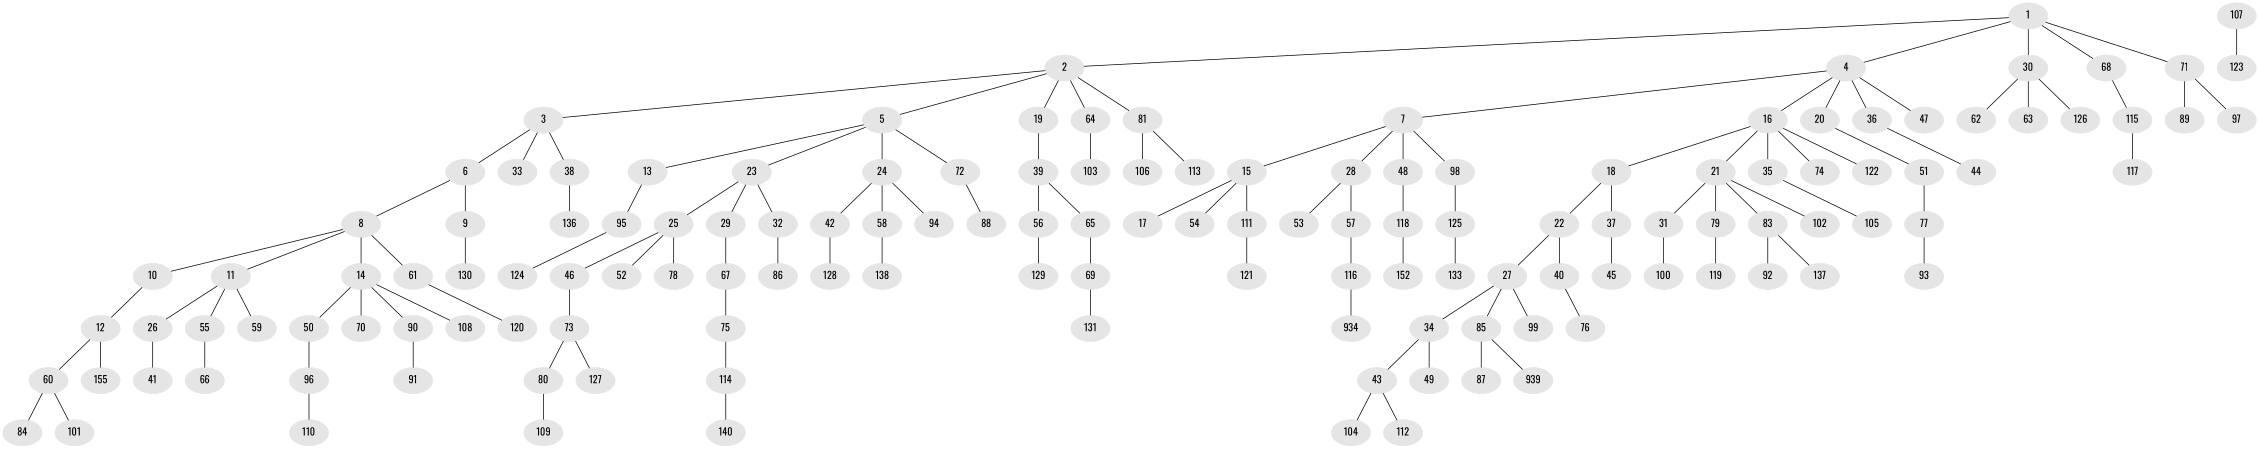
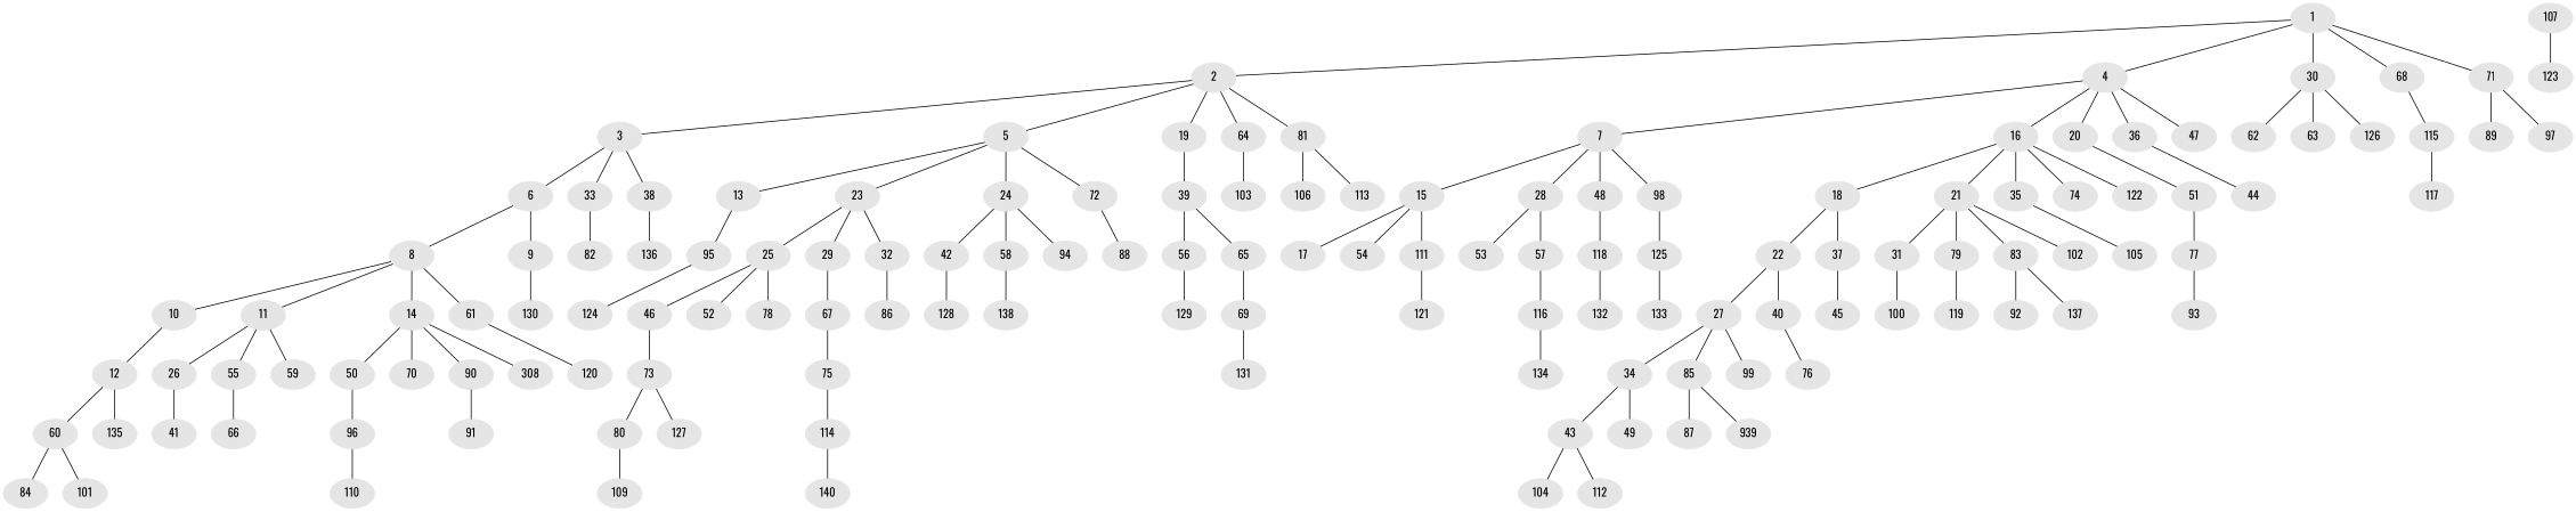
  graph {
    fontname=Oswald
    node [color=gray90 fontname=Oswald style=filled]
    edge [fontname=Oswald]
    1
    2
    4
    30
    68
    71
    3
    5
    19
    64
    81
    7
    16
    20
    36
    47
    62
    63
    126
    115
    89
    97
    6
    33
    38
    13
    23
    24
    72
    39
    103
    106
    113
    8
    9
+   82
    136
    15
    28
    48
    98
    18
    21
    35
    74
    122
    51
    44
    95
    25
    29
    32
    42
    58
    94
    88
    10
    11
    14
    61
    130
    17
    54
    111
    53
    57
    118
    125
    12
    26
    55
    59
    50
    70
    90
-   108
+   108 [label=308]
    120
    60
-   135 [label=155]
+   135
    41
    66
    84
    101
    124
    96
    91
    121
    22
    37
    31
    79
    83
    102
    105
    27
    40
    45
    56
    65
    77
    100
    119
    92
    137
    34
    85
    99
    76
    46
    52
    78
    67
    86
    128
    138
    73
    43
    49
    87
    n120 [label=939]
    116
    75
    104
    112
    129
    69
    80
    127
-   132 [label=152]
+   132
    110
    93
-   134 [label=934]
+   134
    131
    114
    117
    109
    140
    107
    123
    133
    1 -- 2
    1 -- 4
    1 -- 30
    1 -- 68
    1 -- 71
    2 -- 3
    2 -- 5
    2 -- 19
    2 -- 64
    2 -- 81
    4 -- 7
    4 -- 16
    4 -- 20
    4 -- 36
    4 -- 47
    30 -- 62
    30 -- 63
    30 -- 126
    68 -- 115
    71 -- 89
    71 -- 97
    3 -- 6
    3 -- 33
    3 -- 38
    5 -- 13
    5 -- 23
    5 -- 24
    5 -- 72
    19 -- 39
    64 -- 103
    81 -- 106
    81 -- 113
    7 -- 15
    7 -- 28
    7 -- 48
    7 -- 98
    16 -- 18
    16 -- 21
    16 -- 35
    16 -- 74
    16 -- 122
    20 -- 51
    36 -- 44
    115 -- 117
    6 -- 8
    6 -- 9
+   33 -- 82
    38 -- 136
    13 -- 95
    23 -- 25
    23 -- 29
    23 -- 32
    24 -- 42
    24 -- 58
    24 -- 94
    72 -- 88
    39 -- 56
    39 -- 65
    8 -- 10
    8 -- 11
    8 -- 14
    8 -- 61
    9 -- 130
    15 -- 17
    15 -- 54
    15 -- 111
    28 -- 53
    28 -- 57
    48 -- 118
    98 -- 125
    18 -- 22
    18 -- 37
    21 -- 31
    21 -- 79
    21 -- 83
    21 -- 102
    35 -- 105
    51 -- 77
    95 -- 124
    25 -- 46
    25 -- 52
    25 -- 78
    29 -- 67
    32 -- 86
    42 -- 128
    58 -- 138
    10 -- 12
    11 -- 26
    11 -- 55
    11 -- 59
    14 -- 50
    14 -- 70
    14 -- 90
    14 -- 108
    61 -- 120
    111 -- 121
    57 -- 116
    118 -- 132
    125 -- 133
    12 -- 60
    12 -- 135
    26 -- 41
    55 -- 66
    50 -- 96
    90 -- 91
    60 -- 84
    60 -- 101
    96 -- 110
    22 -- 27
    22 -- 40
    37 -- 45
    31 -- 100
    79 -- 119
    83 -- 92
    83 -- 137
    27 -- 34
    27 -- 85
    27 -- 99
    40 -- 76
    56 -- 129
    65 -- 69
    77 -- 93
    34 -- 43
    34 -- 49
    85 -- 87
    85 -- n120
    46 -- 73
    67 -- 75
    73 -- 80
    73 -- 127
    43 -- 104
    43 -- 112
    116 -- 134
    75 -- 114
    69 -- 131
    80 -- 109
    114 -- 140
    107 -- 123
  }
